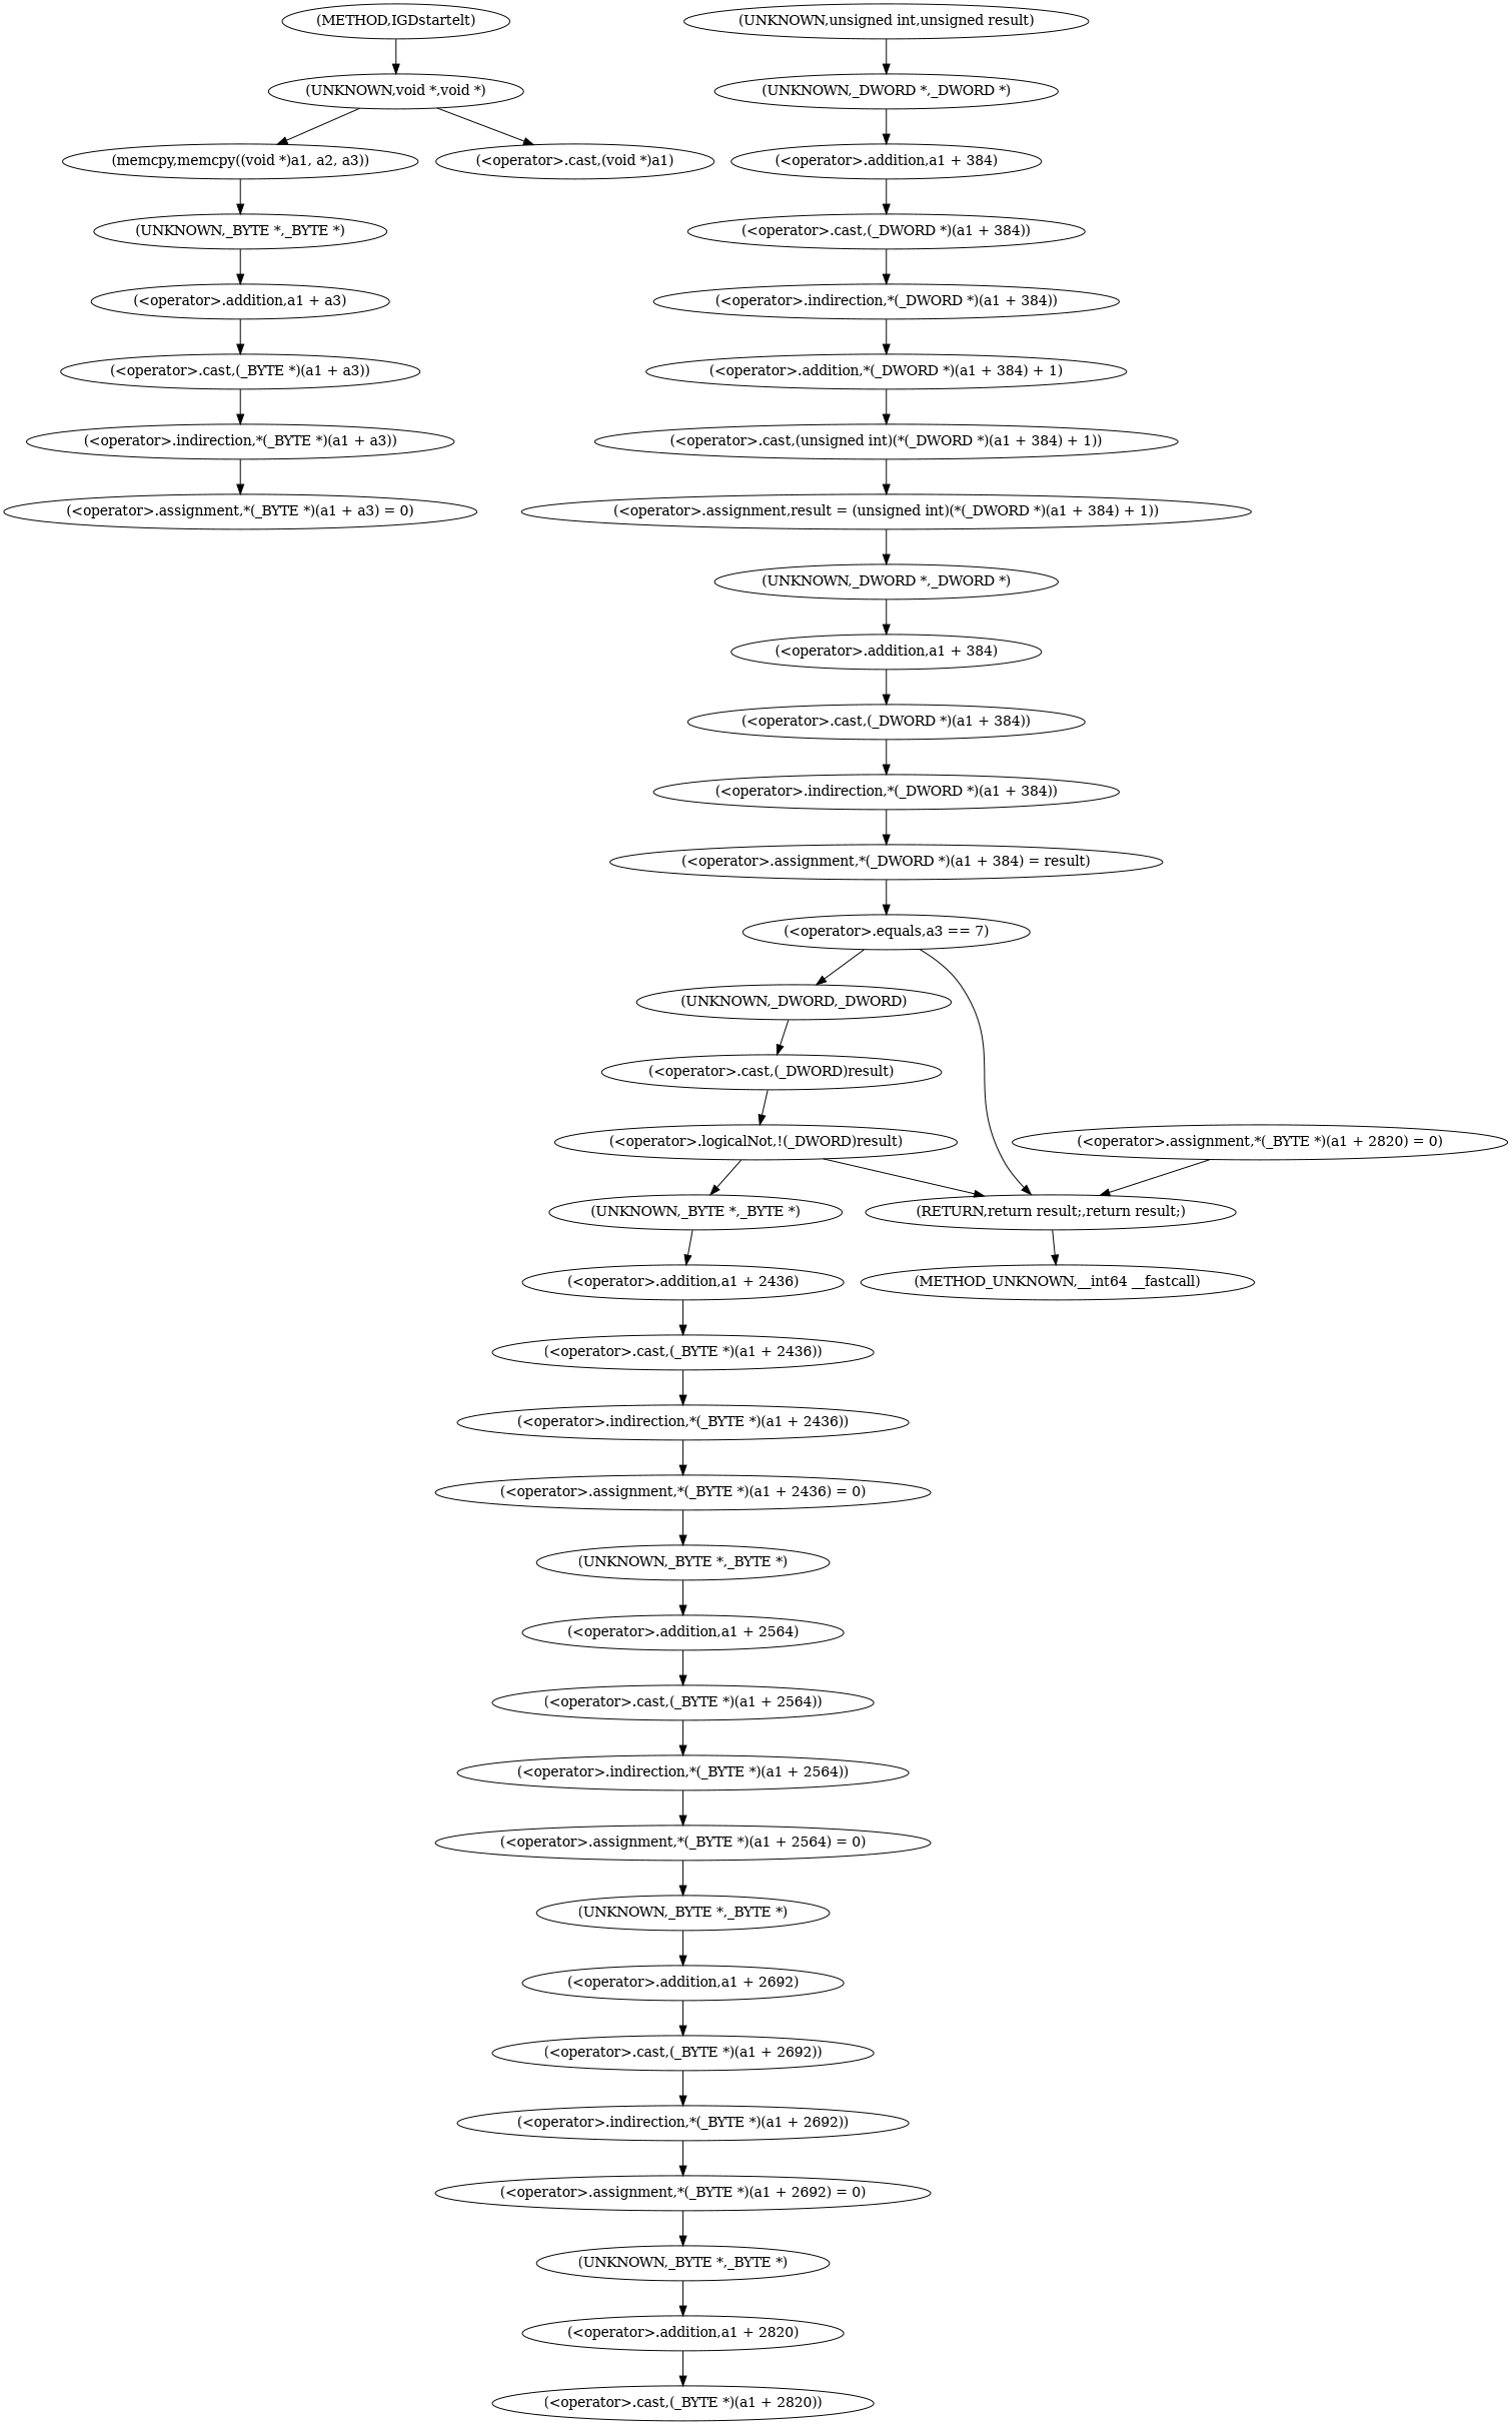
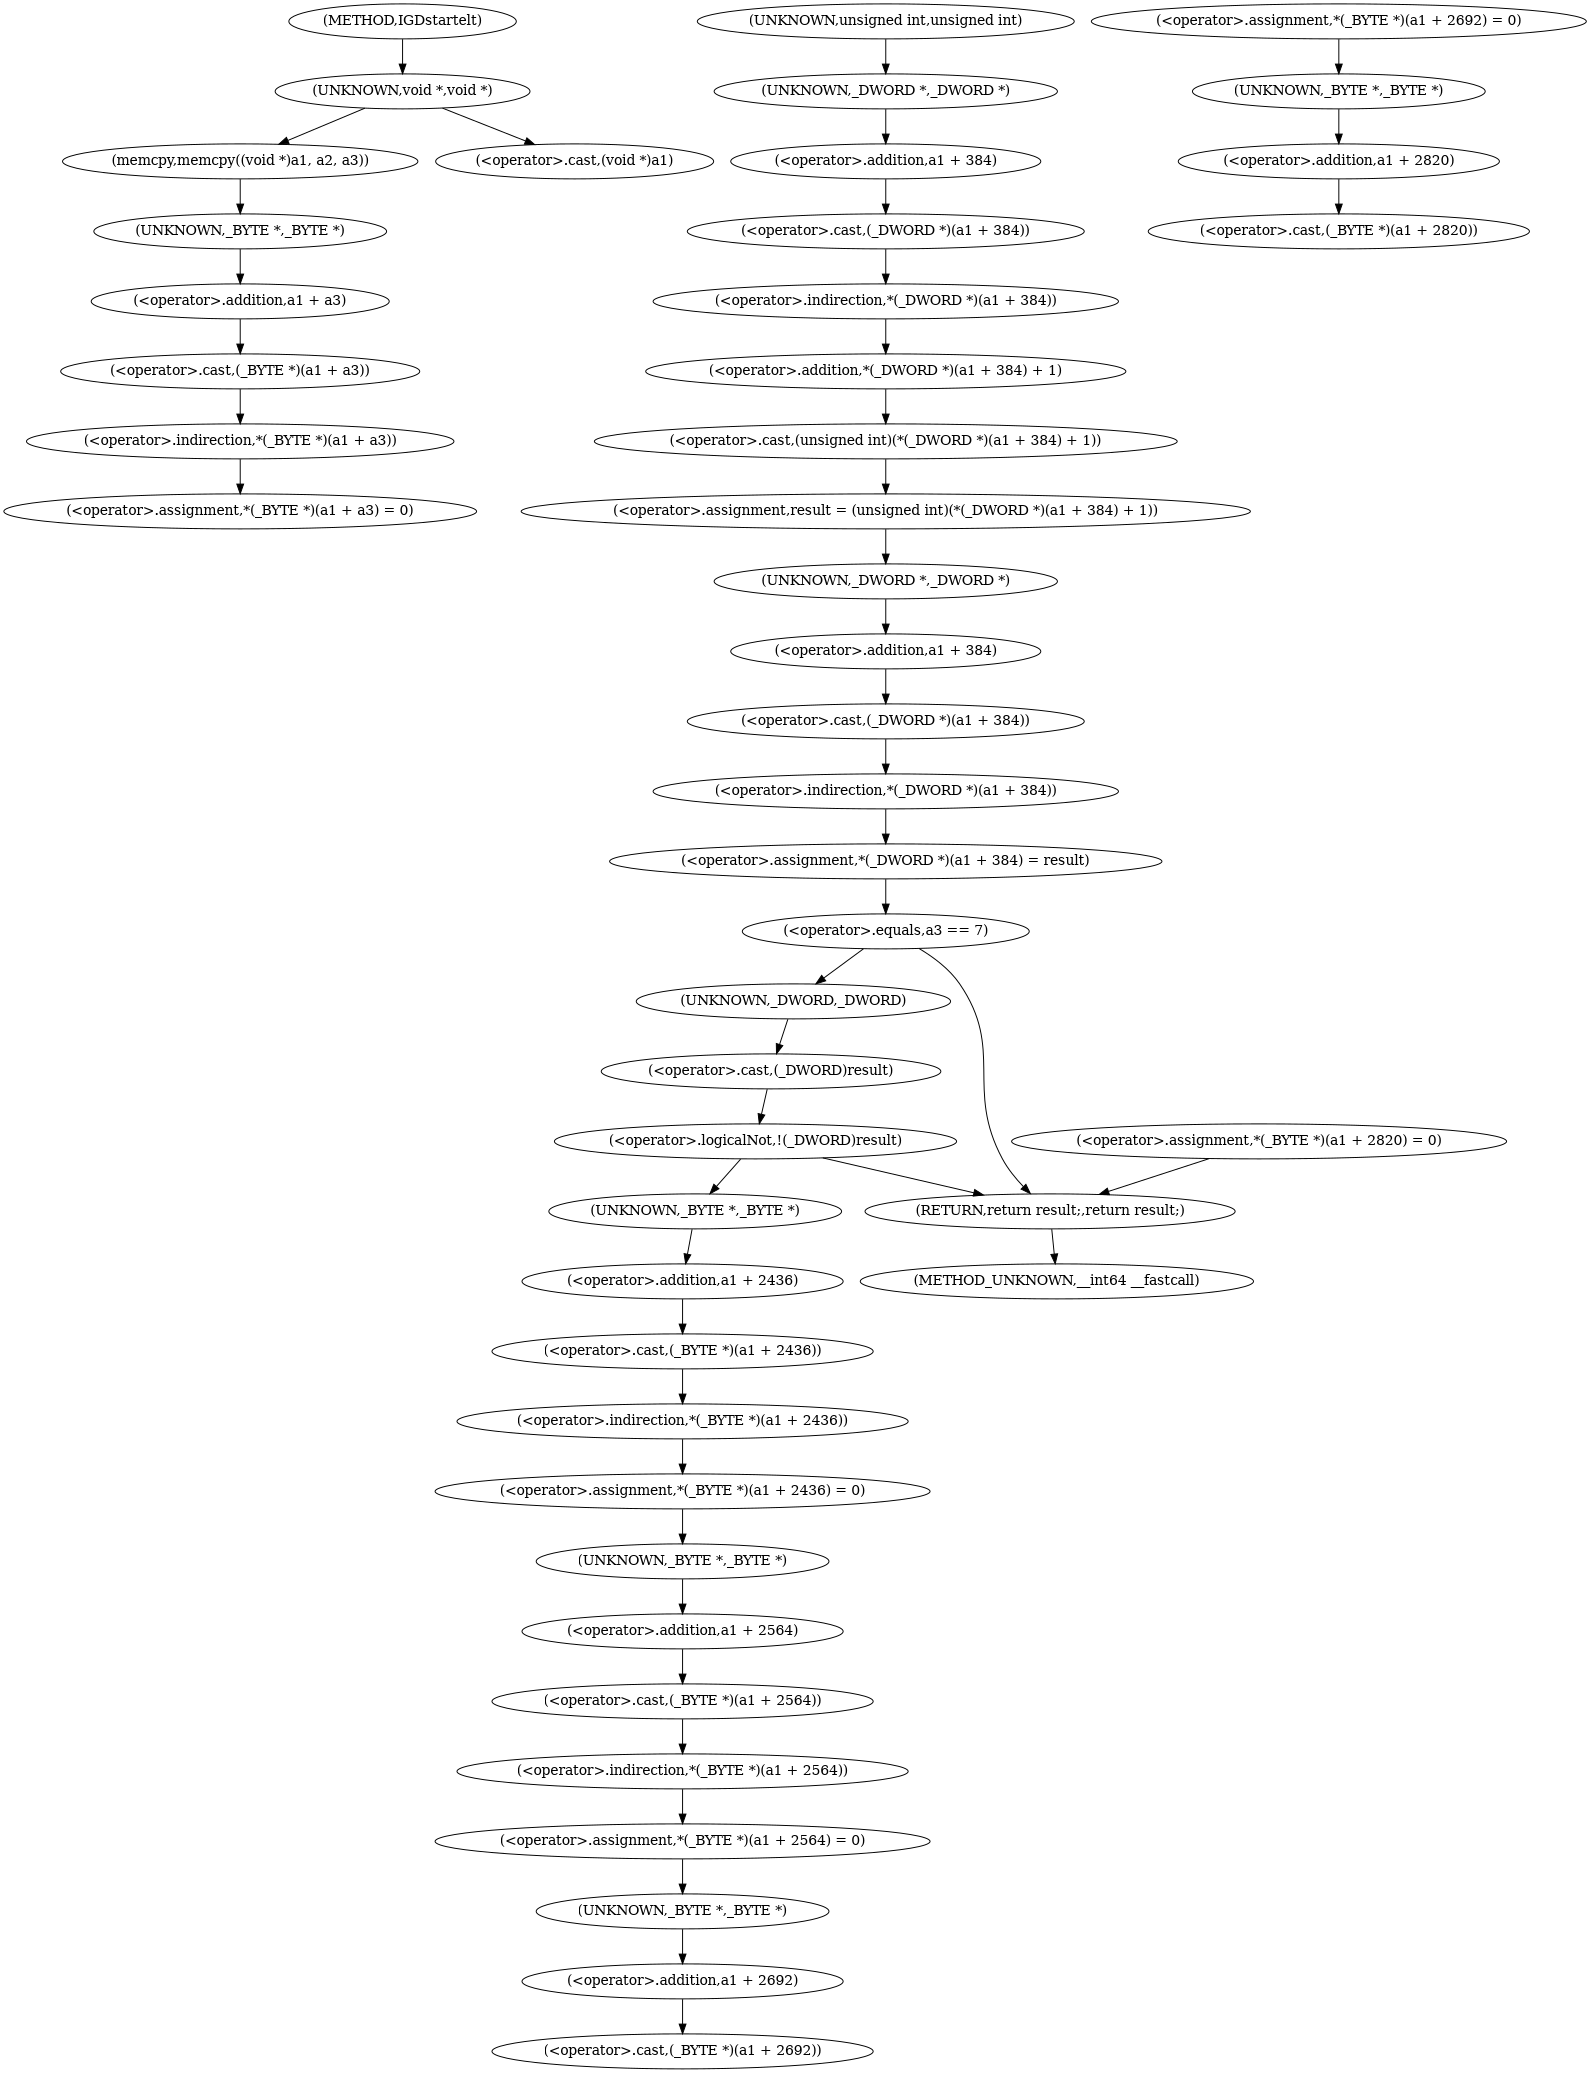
  digraph {
    n1 [label="(memcpy,memcpy((void *)a1, a2, a3))"]
    n2 [label="(UNKNOWN,_BYTE *,_BYTE *)"]
    n3 [label="(<operator>.addition,a1 + a3)"]
    n4 [label="(<operator>.cast,(void *)a1)"]
    n5 [label="(UNKNOWN,void *,void *)"]
    n6 [label="(<operator>.assignment,*(_BYTE *)(a1 + a3) = 0)"]
-   n7 [label="(UNKNOWN,unsigned int,unsigned result)"]
+   n7 [label="(UNKNOWN,unsigned int,unsigned int)"]
    n8 [label="(UNKNOWN,_DWORD *,_DWORD *)"]
    n9 [label="(<operator>.indirection,*(_BYTE *)(a1 + a3))"]
    n10 [label="(<operator>.cast,(_BYTE *)(a1 + a3))"]
    n11 [label="(<operator>.assignment,result = (unsigned int)(*(_DWORD *)(a1 + 384) + 1))"]
    n12 [label="(UNKNOWN,_DWORD *,_DWORD *)"]
    n13 [label="(<operator>.addition,a1 + 384)"]
    n14 [label="(<operator>.cast,(unsigned int)(*(_DWORD *)(a1 + 384) + 1))"]
    n15 [label="(<operator>.addition,a1 + 384)"]
    n16 [label="(<operator>.addition,*(_DWORD *)(a1 + 384) + 1)"]
    n17 [label="(<operator>.indirection,*(_DWORD *)(a1 + 384))"]
    n18 [label="(<operator>.cast,(_DWORD *)(a1 + 384))"]
    n19 [label="(<operator>.assignment,*(_DWORD *)(a1 + 384) = result)"]
    n20 [label="(<operator>.equals,a3 == 7)"]
    n21 [label="(UNKNOWN,_DWORD,_DWORD)"]
    n22 [label="(RETURN,return result;,return result;)"]
    n23 [label="(<operator>.indirection,*(_DWORD *)(a1 + 384))"]
    n24 [label="(<operator>.cast,(_DWORD *)(a1 + 384))"]
    n25 [label="(<operator>.cast,(_DWORD)result)"]
    n26 [label="(METHOD_UNKNOWN,__int64 __fastcall)"]
    n27 [label="(<operator>.logicalNot,!(_DWORD)result)"]
    n28 [label="(UNKNOWN,_BYTE *,_BYTE *)"]
    n29 [label="(<operator>.addition,a1 + 2436)"]
    n30 [label="(<operator>.assignment,*(_BYTE *)(a1 + 2436) = 0)"]
    n31 [label="(UNKNOWN,_BYTE *,_BYTE *)"]
    n32 [label="(<operator>.addition,a1 + 2564)"]
    n33 [label="(<operator>.indirection,*(_BYTE *)(a1 + 2436))"]
    n34 [label="(<operator>.cast,(_BYTE *)(a1 + 2436))"]
    n35 [label="(<operator>.assignment,*(_BYTE *)(a1 + 2564) = 0)"]
    n36 [label="(UNKNOWN,_BYTE *,_BYTE *)"]
    n37 [label="(<operator>.addition,a1 + 2692)"]
    n38 [label="(<operator>.indirection,*(_BYTE *)(a1 + 2564))"]
    n39 [label="(<operator>.cast,(_BYTE *)(a1 + 2564))"]
    n40 [label="(<operator>.assignment,*(_BYTE *)(a1 + 2692) = 0)"]
    n41 [label="(UNKNOWN,_BYTE *,_BYTE *)"]
    n42 [label="(<operator>.addition,a1 + 2820)"]
-   n43 [label="(<operator>.indirection,*(_BYTE *)(a1 + 2692))"]
    n44 [label="(<operator>.cast,(_BYTE *)(a1 + 2692))"]
    n45 [label="(<operator>.assignment,*(_BYTE *)(a1 + 2820) = 0)"]
    n46 [label="(<operator>.cast,(_BYTE *)(a1 + 2820))"]
    n47 [label="(METHOD,IGDstartelt)"]
    n1 -> n2
    n2 -> n3
    n3 -> n10
    n5 -> n1
    n5 -> n4
    n7 -> n8
    n8 -> n15
    n9 -> n6
    n10 -> n9
    n11 -> n12
    n12 -> n13
    n13 -> n24
    n14 -> n11
    n15 -> n18
    n16 -> n14
    n17 -> n16
    n18 -> n17
    n19 -> n20
    n20 -> n21
    n20 -> n22
    n21 -> n25
    n22 -> n26
    n23 -> n19
    n24 -> n23
    n25 -> n27
    n27 -> n22
    n27 -> n28
    n28 -> n29
    n29 -> n34
    n30 -> n31
    n31 -> n32
    n32 -> n39
    n33 -> n30
    n34 -> n33
    n35 -> n36
    n36 -> n37
    n37 -> n44
    n38 -> n35
    n39 -> n38
    n40 -> n41
    n41 -> n42
    n42 -> n46
-   n43 -> n40
-   n44 -> n43
    n45 -> n22
    n47 -> n5
  }
